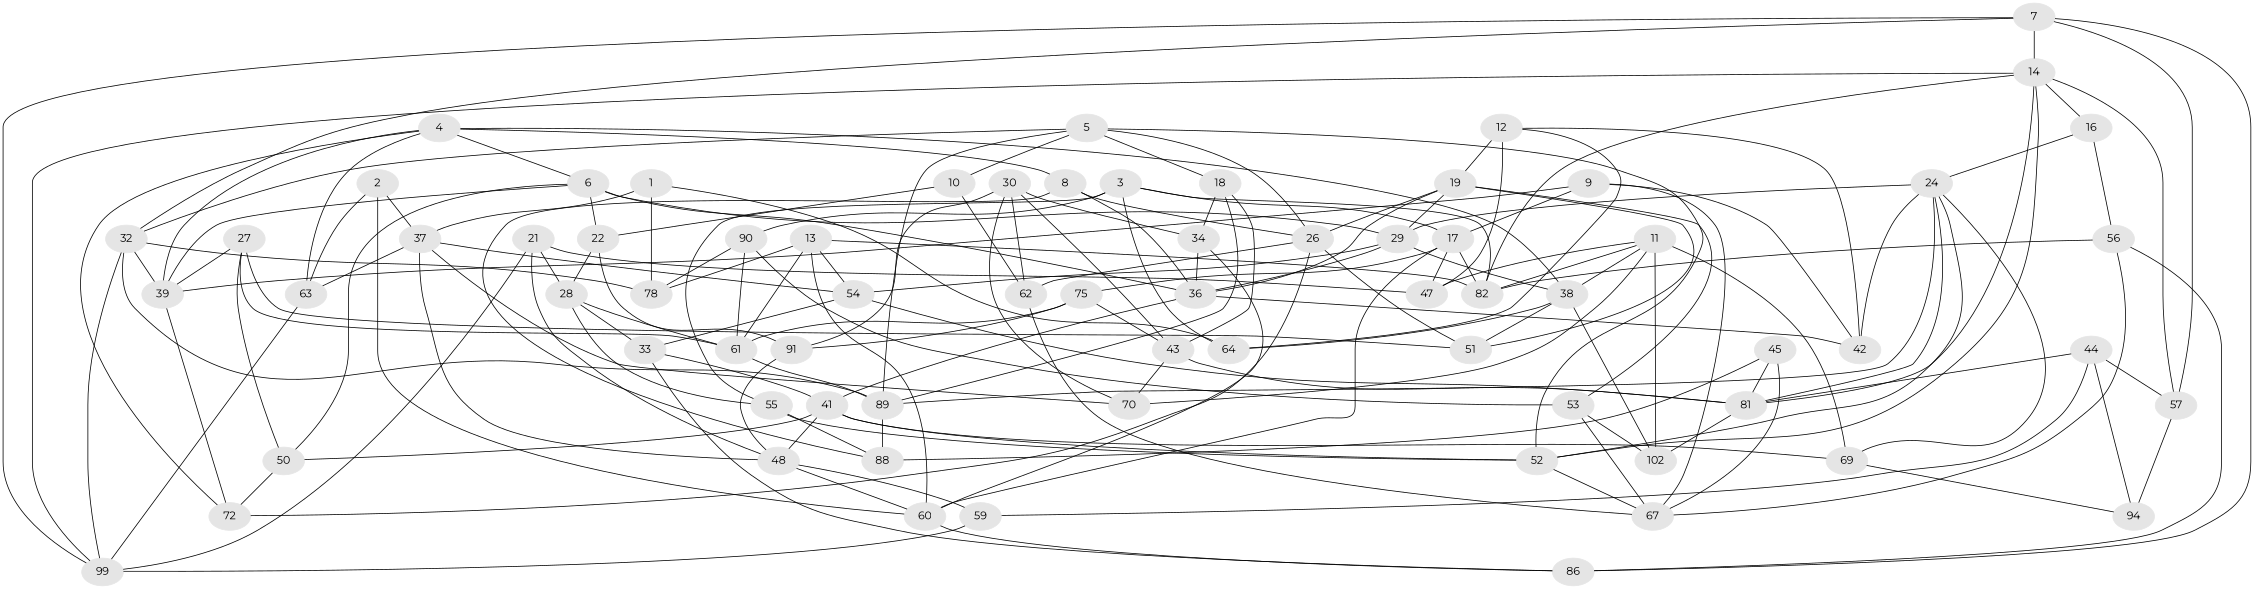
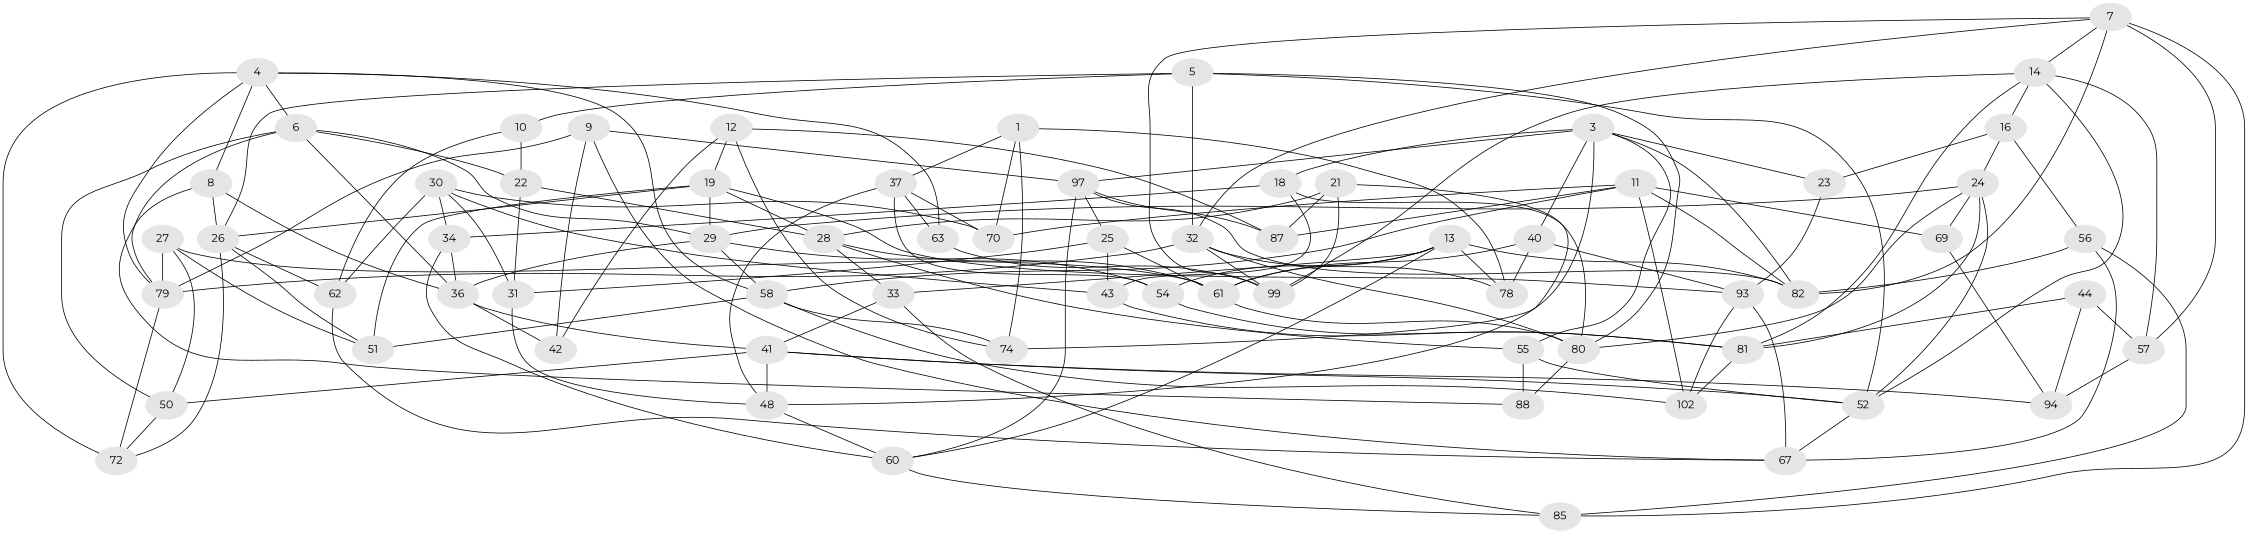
  graph {
    fontname=Montserrat
    node [color=gray90 fontname=Montserrat style=filled]
    edge [fontname=Montserrat]
    37 [super="+71"]
    70
    63
    54
    48 [super="+75"]
    1
-   64
+   64 [label=74]
    78
    30 [super="+73"]
    62
    34
    43
-   31 [label=91]
-   2
+   31
    60 [super="+77"]
-   85 [label=86]
+   85
    99 [super="+101"]
    3 [super="+66"]
-   17 [super="+58"]
+   17 [super="+58" label=97]
+   23
    n21 [label=55]
-   40 [label=90]
+   40
    82 [super="+92"]
-   47
-   25 [label=75]
-   53 [super="+79"]
+   47 [label=87]
+   25
+   53 [super="+79" label=93]
    52 [super="+87"]
    88
    61 [super="+74"]
    4 [super="+91"]
    6 [super="+97"]
    8
-   38 [super="+86"]
-   39 [super="+95"]
+   38 [super="+86" label=58]
+   39 [super="+95" label=79]
    72
    22
    29 [super="+89"]
    36 [super="+100"]
    50
    26 [super="+65"]
    102
    51
    5 [super="+98"]
    10
    18
    32 [super="+49"]
-   80 [super="+83" label=89]
+   80 [super="+83"]
    67 [super="+93"]
    28 [super="+84"]
    42
    41 [super="+96"]
    7 [super="+15"]
    14 [super="+55"]
    57
    16
    81 [super="+90"]
    94
    9
-   59
    11 [super="+46"]
    69
    19 [super="+76"]
    12
    13 [super="+20"]
    33
    24 [super="+68"]
    56
-   45
    21
    27
    44
    37 -- 70
    37 -- 63
    37 -- 54
    37 -- 48
    63 -- 99
    54 -- 81
    48 -- 60
-   48 -- 59
    1 -- 37
-   43 -- 70
+   1 -- 70
    1 -- 64
    1 -- 78
    30 -- 70
    30 -- 62
    30 -- 34
    30 -- 43
    30 -- 31
    62 -- 67
    34 -- 60
    34 -- 36
    43 -- 81
    31 -- 48
-   2 -- 37
-   2 -- 63
-   2 -- 60
    60 -- 85
    3 -- 64
    3 -- 17
+   3 -- 23
    3 -- n21
    3 -- 40
    3 -- 82
    17 -- 60
    17 -- 82
    17 -- 47
    17 -- 25
+   23 -- 53
    n21 -- 52
    n21 -- 88
    40 -- 78
    40 -- 53
    40 -- 61
    25 -- 43
    25 -- 31
    25 -- 61
    53 -- 102
    53 -- 67
    52 -- 67
    61 -- 80
    4 -- 63
    4 -- 6
    4 -- 8
    4 -- 38
    4 -- 39
    4 -- 72
    6 -- 39
    6 -- 22
    6 -- 29
    6 -- 36
    6 -- 50
    8 -- 88
    8 -- 36
    8 -- 26
    38 -- 64
    38 -- 102
    38 -- 51
    39 -- 72
    22 -- 31
    22 -- 28
    29 -- 54
    29 -- 38
    29 -- 36
    36 -- 42
    36 -- 41
    50 -- 72
    26 -- 62
    26 -- 72
    26 -- 51
    5 -- 52
    5 -- 26
    5 -- 10
-   5 -- 18
+   3 -- 18
    5 -- 32
    5 -- 80
    10 -- 62
    10 -- 22
    18 -- 34
    18 -- 43
    18 -- 80
    32 -- 78
    32 -- 99
    32 -- 39
    32 -- 80
    80 -- 88
    28 -- n21
    28 -- 61
    28 -- 33
    41 -- 48
    41 -- 52
    41 -- 50
-   41 -- 69
+   41 -- 94
    7 -- 85
    7 -- 99
-   14 -- 82
+   7 -- 82
    7 -- 32
    7 -- 14
    7 -- 57
    14 -- 99
    14 -- 52
    14 -- 57
    14 -- 16
    14 -- 81
    57 -- 94
+   16 -- 23
    16 -- 24
    16 -- 56
    81 -- 102
    9 -- 17
    9 -- 39
    9 -- 67
    9 -- 42
-   59 -- 99
    11 -- 70
    11 -- 82
    11 -- 47
    11 -- 38
    11 -- 102
    11 -- 69 [weight=2]
    69 -- 94
    19 -- 53
    19 -- 29
    19 -- 26
    19 -- 51
-   19 -- 36
+   19 -- 28
    12 -- 64
    12 -- 47
    12 -- 42
    12 -- 19
    13 -- 54
    13 -- 78
    13 -- 60
    13 -- 82
    13 -- 61
-   54 -- 33
+   13 -- 33
    33 -- 85
    33 -- 41
    24 -- 52
    24 -- 29
    24 -- 80
-   24 -- 42
    24 -- 81
    24 -- 69
    56 -- 85
    56 -- 82
    56 -- 67
-   45 -- 88
-   45 -- 67
-   45 -- 81
    21 -- 48
    21 -- 99
    21 -- 47
    21 -- 28
    27 -- 61
    27 -- 39
    27 -- 50
    27 -- 51
    44 -- 57
    44 -- 81
    44 -- 94
-   44 -- 59
  }
